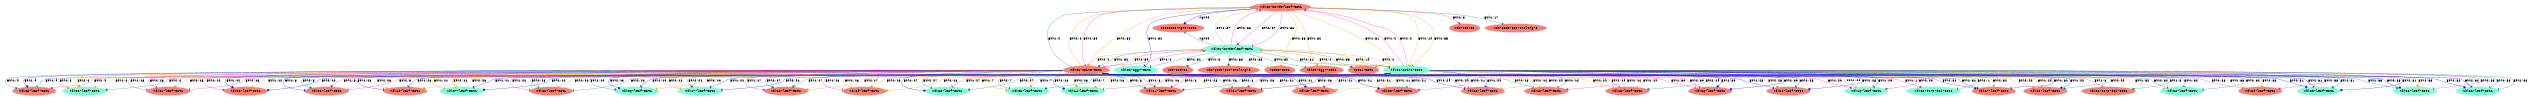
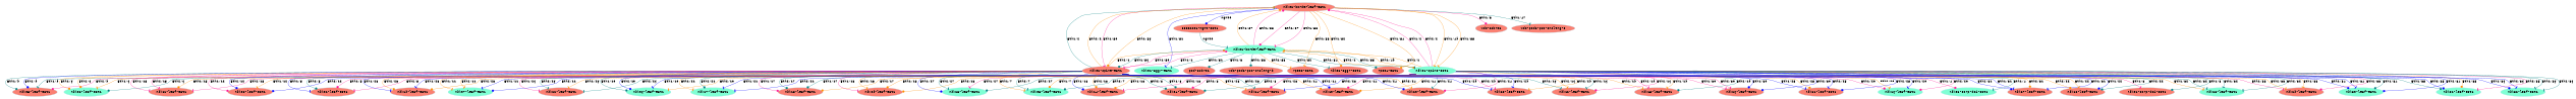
  digraph {
    fontname="DejaVu Sans Mono"
    node [color=lightblue2 fillcolor=salmon fontname="DejaVu Sans Mono" style=filled]
    edge [arrowhead=tee color=darkorange fontname="DejaVu Sans Mono"]
    "n9k02-borderleaf-eat1"
    "access01-mgmt-eat1"
    "wdc-asbr02"
    "wdc-pod2-pso-cnsltng-c"
    "n9k01-spine-eat1" [fillcolor=aquamarine]
    "n9k02-spine-eat1"
    "n9k01-aggr-eat1" [fillcolor=aquamarine]
    "n9k02-aggr-eat1"
    "rpe03-eat1"
    "rpe04-eat1"
    "n9k01-borderleaf-eat1" [fillcolor=aquamarine]
    "n9k01-corp-dci-eat1"
    "n9k02-corp-dci-eat1" [fillcolor=aquamarine]
    "n9k01-leaf-eat1"
    "n9k02-leaf-eat1" [fillcolor=aquamarine]
    "n9k03-leaf-eat1" [fillcolor=aquamarine]
    "n9k04-leaf-eat1"
    "n9k05-leaf-eat1"
    "n9k06-leaf-eat1" [fillcolor=aquamarine]
    "n9k07-leaf-eat1" [fillcolor=aquamarine]
    "n9k08-leaf-eat1"
    "n9K09-leaf-eat1"
    "n9k10-leaf-eat1"
    "n9k11-leaf-eat1"
    "n9k12-leaf-eat1"
    "n9k13-leaf-eat1"
-   "n9k14-leaf-eat1" [fillcolor=aquamarine]
+   "n9k14-leaf-eat1"
    "n9k15-leaf-eat1"
    "n9k16-leaf-eat1" [fillcolor=aquamarine]
    "n9k17-leaf-eat1" [fillcolor=aquamarine]
    "n9k18-leaf-eat1"
    "n9k19-leaf-eat1"
    "n9k20-leaf-eat1"
    "n9k21-leaf-eat1"
    "n9k22-leaf-eat1"
    "n9k23-leaf-eat1" [fillcolor=aquamarine]
    "n9k24-leaf-eat1"
    "n9k25-leaf-eat1"
    "n9k26-leaf-eat1"
    "n9k27-leaf-eat1"
    "n9k28-leaf-eat1" [fillcolor=aquamarine]
    "n9k29-leaf-eat1"
    "n9k30-leaf-eat1" [fillcolor=aquamarine]
    "n9k31-leaf-eat1" [fillcolor=aquamarine]
    "n9k32-leaf-eat1" [fillcolor=aquamarine]
-   "wdc-asbr01"
+   "wdc-asbr01" [label="pod-asbr01"]
    "wdc-pod2-pso-cnsltng-b"
    "n9k02-borderleaf-eat1" -> "access01-mgmt-eat1" [arrowhead=dot color=blue label=mgmt0]
    "n9k02-borderleaf-eat1" -> "wdc-asbr02" [arrowhead=dot color=deeppink label="Eth1/3"]
    "n9k02-borderleaf-eat1" -> "wdc-pod2-pso-cnsltng-c" [color=teal label="Eth1/47"]
    "n9k02-borderleaf-eat1" -> "n9k01-spine-eat1" [label="Eth1/49"]
    "n9k02-borderleaf-eat1" -> "n9k01-spine-eat1" [label="Eth1/55"]
    "n9k02-borderleaf-eat1" -> "n9k02-spine-eat1" [color=deeppink label="Eth1/50"]
    "n9k02-borderleaf-eat1" -> "n9k02-spine-eat1" [arrowhead=dot label="Eth1/56"]
    "n9k02-borderleaf-eat1" -> "n9k01-aggr-eat1" [color=blue label="Eth1/51"]
    "n9k02-borderleaf-eat1" -> "n9k02-aggr-eat1" [arrowhead=dot label="Eth1/52"]
    "n9k02-borderleaf-eat1" -> "rpe03-eat1" [label="Eth1/53"]
    "n9k02-borderleaf-eat1" -> "rpe04-eat1" [arrowhead=dot label="Eth1/54"]
    "n9k02-borderleaf-eat1" -> "n9k01-borderleaf-eat1" [arrowhead=dot color=deeppink label="Eth1/57"]
    "n9k02-borderleaf-eat1" -> "n9k01-borderleaf-eat1" [color=deeppink label="Eth1/58"]
    "n9k01-spine-eat1" -> "n9k02-borderleaf-eat1" [arrowhead=dot color=deeppink label="Eth1/2"]
    "n9k01-spine-eat1" -> "n9k02-borderleaf-eat1" [color=deeppink label="Eth2/2"]
    "n9k01-spine-eat1" -> "n9k01-borderleaf-eat1" [label="Eth1/1"]
    "n9k01-spine-eat1" -> "n9k01-borderleaf-eat1" [label="Eth2/1"]
    "n9k01-spine-eat1" -> "n9k01-corp-dci-eat1" [arrowhead=dot color=teal label="Eth1/3"]
    "n9k01-spine-eat1" -> "n9k02-corp-dci-eat1" [color=teal label="Eth1/4"]
    "n9k01-spine-eat1" -> "n9k01-leaf-eat1" [arrowhead=dot color=deeppink label="Eth1/5"]
    "n9k01-spine-eat1" -> "n9k01-leaf-eat1" [color=deeppink label="Eth2/5"]
    "n9k01-spine-eat1" -> "n9k02-leaf-eat1" [label="Eth1/6"]
    "n9k01-spine-eat1" -> "n9k02-leaf-eat1" [arrowhead=dot color=teal label="Eth2/6"]
    "n9k01-spine-eat1" -> "n9k03-leaf-eat1" [arrowhead=dot label="Eth1/7"]
    "n9k01-spine-eat1" -> "n9k03-leaf-eat1" [arrowhead=dot color=teal label="Eth2/7"]
    "n9k01-spine-eat1" -> "n9k04-leaf-eat1" [arrowhead=dot color=deeppink label="Eth1/8"]
    "n9k01-spine-eat1" -> "n9k04-leaf-eat1" [arrowhead=dot color=teal label="Eth2/8"]
    "n9k01-spine-eat1" -> "n9k05-leaf-eat1" [color=teal label="Eth1/9"]
    "n9k01-spine-eat1" -> "n9k05-leaf-eat1" [arrowhead=dot color=deeppink label="Eth2/9"]
    "n9k01-spine-eat1" -> "n9k06-leaf-eat1" [color=blue label="Eth1/10"]
    "n9k01-spine-eat1" -> "n9k06-leaf-eat1" [label="Eth2/10"]
    "n9k01-spine-eat1" -> "n9k07-leaf-eat1" [color=blue label="Eth1/11"]
    "n9k01-spine-eat1" -> "n9k07-leaf-eat1" [arrowhead=dot color=blue label="Eth2/11"]
    "n9k01-spine-eat1" -> "n9k08-leaf-eat1" [label="Eth1/12"]
    "n9k01-spine-eat1" -> "n9k08-leaf-eat1" [arrowhead=dot color=blue label="Eth2/12"]
    "n9k01-spine-eat1" -> "n9K09-leaf-eat1" [arrowhead=dot label="Eth1/13"]
    "n9k01-spine-eat1" -> "n9K09-leaf-eat1" [arrowhead=dot label="Eth2/13"]
    "n9k01-spine-eat1" -> "n9k10-leaf-eat1" [arrowhead=dot color=deeppink label="Eth1/14"]
    "n9k01-spine-eat1" -> "n9k10-leaf-eat1" [arrowhead=dot label="Eth2/14"]
    "n9k01-spine-eat1" -> "n9k11-leaf-eat1" [arrowhead=dot label="Eth1/15"]
    "n9k01-spine-eat1" -> "n9k11-leaf-eat1" [color=deeppink label="Eth2/15"]
    "n9k01-spine-eat1" -> "n9k12-leaf-eat1" [color=teal label="Eth1/16"]
    "n9k01-spine-eat1" -> "n9k12-leaf-eat1" [arrowhead=dot color=deeppink label="Eth2/16"]
    "n9k01-spine-eat1" -> "n9k13-leaf-eat1" [arrowhead=dot color=teal label="Eth1/17"]
    "n9k01-spine-eat1" -> "n9k13-leaf-eat1" [arrowhead=dot label="Eth2/17"]
    "n9k01-spine-eat1" -> "n9k14-leaf-eat1" [arrowhead=dot label="Eth1/18"]
    "n9k01-spine-eat1" -> "n9k14-leaf-eat1" [color=deeppink label="Eth2/18"]
    "n9k01-spine-eat1" -> "n9k15-leaf-eat1" [label="Eth1/19"]
    "n9k01-spine-eat1" -> "n9k15-leaf-eat1" [arrowhead=dot color=teal label="Eth2/19"]
    "n9k01-spine-eat1" -> "n9k16-leaf-eat1" [color=blue label="Eth1/20"]
    "n9k01-spine-eat1" -> "n9k16-leaf-eat1" [arrowhead=dot color=deeppink label="Eth2/20"]
    "n9k01-spine-eat1" -> "n9k17-leaf-eat1" [color=blue label="Eth1/21"]
    "n9k01-spine-eat1" -> "n9k17-leaf-eat1" [color=blue label="Eth2/21"]
    "n9k01-spine-eat1" -> "n9k18-leaf-eat1" [arrowhead=dot color=blue label="Eth1/22"]
    "n9k01-spine-eat1" -> "n9k18-leaf-eat1" [arrowhead=dot color=teal label="Eth2/22"]
    "n9k01-spine-eat1" -> "n9k19-leaf-eat1" [color=blue label="Eth1/23"]
    "n9k01-spine-eat1" -> "n9k19-leaf-eat1" [arrowhead=dot label="Eth2/23"]
    "n9k01-spine-eat1" -> "n9k20-leaf-eat1" [color=teal label="Eth1/24"]
    "n9k01-spine-eat1" -> "n9k20-leaf-eat1" [arrowhead=dot color=deeppink label="Eth2/24"]
    "n9k01-spine-eat1" -> "n9k21-leaf-eat1" [color=blue label="Eth1/25"]
    "n9k01-spine-eat1" -> "n9k21-leaf-eat1" [arrowhead=dot color=blue label="Eth2/25"]
    "n9k01-spine-eat1" -> "n9k22-leaf-eat1" [label="Eth1/26"]
    "n9k01-spine-eat1" -> "n9k22-leaf-eat1" [color=teal label="Eth2/26"]
    "n9k01-spine-eat1" -> "n9k23-leaf-eat1" [color=deeppink label="Eth1/27"]
    "n9k01-spine-eat1" -> "n9k23-leaf-eat1" [arrowhead=dot color=teal label="Eth2/27"]
    "n9k01-spine-eat1" -> "n9k24-leaf-eat1" [arrowhead=dot color=deeppink label="Eth1/28"]
    "n9k01-spine-eat1" -> "n9k24-leaf-eat1" [color=blue label="Eth2/28"]
    "n9k01-spine-eat1" -> "n9k25-leaf-eat1" [color=blue label="Eth1/29"]
    "n9k01-spine-eat1" -> "n9k25-leaf-eat1" [label="Eth2/29"]
    "n9k01-spine-eat1" -> "n9k26-leaf-eat1" [arrowhead=dot color=blue label="Eth1/30"]
    "n9k01-spine-eat1" -> "n9k26-leaf-eat1" [arrowhead=dot color=blue label="Eth2/30"]
    "n9k01-spine-eat1" -> "n9k27-leaf-eat1" [color=blue label="Eth1/31"]
    "n9k01-spine-eat1" -> "n9k27-leaf-eat1" [arrowhead=dot label="Eth2/31"]
    "n9k01-spine-eat1" -> "n9k28-leaf-eat1" [color=teal label="Eth1/32"]
    "n9k01-spine-eat1" -> "n9k28-leaf-eat1" [color=teal label="Eth2/32"]
    "n9k01-spine-eat1" -> "n9k29-leaf-eat1" [label="Eth1/33"]
    "n9k01-spine-eat1" -> "n9k29-leaf-eat1" [arrowhead=dot color=deeppink label="Eth2/33"]
    "n9k01-spine-eat1" -> "n9k30-leaf-eat1" [arrowhead=dot color=teal label="Eth1/34"]
    "n9k01-spine-eat1" -> "n9k30-leaf-eat1" [arrowhead=dot color=blue label="Eth2/34"]
    "n9k01-spine-eat1" -> "n9k31-leaf-eat1" [arrowhead=dot label="Eth1/35"]
    "n9k01-spine-eat1" -> "n9k31-leaf-eat1" [color=deeppink label="Eth2/35"]
    "n9k01-spine-eat1" -> "n9k32-leaf-eat1" [color=teal label="Eth1/36"]
    "n9k01-spine-eat1" -> "n9k32-leaf-eat1" [color=teal label="Eth2/36"]
    "n9k02-spine-eat1" -> "n9k02-borderleaf-eat1" [color=teal label="Eth1/2"]
    "n9k02-spine-eat1" -> "n9k02-borderleaf-eat1" [label="Eth2/2"]
    "n9k02-spine-eat1" -> "n9k01-borderleaf-eat1" [arrowhead=dot color=deeppink label="Eth1/1"]
    "n9k02-spine-eat1" -> "n9k01-borderleaf-eat1" [arrowhead=dot label="Eth2/1"]
    "n9k02-spine-eat1" -> "n9k01-corp-dci-eat1" [color=deeppink label="Eth1/3"]
    "n9k02-spine-eat1" -> "n9k02-corp-dci-eat1" [arrowhead=dot color=deeppink label="Eth1/4"]
    "n9k02-spine-eat1" -> "n9k01-leaf-eat1" [color=blue label="Eth1/5"]
    "n9k02-spine-eat1" -> "n9k01-leaf-eat1" [arrowhead=dot color=teal label="Eth2/5"]
    "n9k02-spine-eat1" -> "n9k02-leaf-eat1" [arrowhead=dot label="Eth1/6"]
    "n9k02-spine-eat1" -> "n9k02-leaf-eat1" [arrowhead=dot label="Eth2/6"]
    "n9k02-spine-eat1" -> "n9k03-leaf-eat1" [label="Eth1/7"]
    "n9k02-spine-eat1" -> "n9k03-leaf-eat1" [color=teal label="Eth2/7"]
    "n9k02-spine-eat1" -> "n9k04-leaf-eat1" [arrowhead=dot color=teal label="Eth1/8"]
    "n9k02-spine-eat1" -> "n9k04-leaf-eat1" [arrowhead=dot color=teal label="Eth2/8"]
    "n9k02-spine-eat1" -> "n9k05-leaf-eat1" [arrowhead=dot color=teal label="Eth1/9"]
    "n9k02-spine-eat1" -> "n9k05-leaf-eat1" [arrowhead=dot color=blue label="Eth2/9"]
    "n9k02-spine-eat1" -> "n9k06-leaf-eat1" [arrowhead=dot color=teal label="Eth1/10"]
    "n9k02-spine-eat1" -> "n9k06-leaf-eat1" [arrowhead=dot color=blue label="Eth2/10"]
    "n9k02-spine-eat1" -> "n9k07-leaf-eat1" [label="Eth1/11"]
    "n9k02-spine-eat1" -> "n9k07-leaf-eat1" [label="Eth2/11"]
    "n9k02-spine-eat1" -> "n9k08-leaf-eat1" [arrowhead=dot color=deeppink label="Eth1/12"]
    "n9k02-spine-eat1" -> "n9k08-leaf-eat1" [arrowhead=dot color=blue label="Eth2/12"]
    "n9k02-spine-eat1" -> "n9K09-leaf-eat1" [color=deeppink label="Eth1/13"]
    "n9k02-spine-eat1" -> "n9K09-leaf-eat1" [label="Eth2/13"]
    "n9k02-spine-eat1" -> "n9k10-leaf-eat1" [arrowhead=dot label="Eth1/14"]
    "n9k02-spine-eat1" -> "n9k10-leaf-eat1" [arrowhead=dot color=blue label="Eth2/14"]
    "n9k02-spine-eat1" -> "n9k11-leaf-eat1" [color=deeppink label="Eth1/15"]
    "n9k02-spine-eat1" -> "n9k11-leaf-eat1" [color=deeppink label="Eth2/15"]
    "n9k02-spine-eat1" -> "n9k12-leaf-eat1" [color=teal label="Eth1/16"]
    "n9k02-spine-eat1" -> "n9k12-leaf-eat1" [label="Eth2/16"]
    "n9k02-spine-eat1" -> "n9k13-leaf-eat1" [arrowhead=dot color=deeppink label="Eth1/17"]
    "n9k02-spine-eat1" -> "n9k13-leaf-eat1" [arrowhead=dot color=teal label="Eth2/17"]
    "n9k02-spine-eat1" -> "n9k14-leaf-eat1" [arrowhead=dot color=blue label="Eth1/18"]
    "n9k02-spine-eat1" -> "n9k14-leaf-eat1" [arrowhead=dot label="Eth2/18"]
    "n9k02-spine-eat1" -> "n9k15-leaf-eat1" [label="Eth1/19"]
    "n9k02-spine-eat1" -> "n9k15-leaf-eat1" [color=deeppink label="Eth2/19"]
    "n9k02-spine-eat1" -> "n9k16-leaf-eat1" [arrowhead=dot color=deeppink label="Eth1/20"]
    "n9k02-spine-eat1" -> "n9k16-leaf-eat1" [label="Eth2/20"]
    "n9k02-spine-eat1" -> "n9k17-leaf-eat1" [label="Eth1/21"]
    "n9k02-spine-eat1" -> "n9k17-leaf-eat1" [arrowhead=dot color=teal label="Eth2/21"]
    "n9k02-spine-eat1" -> "n9k18-leaf-eat1" [label="Eth1/22"]
    "n9k02-spine-eat1" -> "n9k18-leaf-eat1" [arrowhead=dot label="Eth2/22"]
    "n9k02-spine-eat1" -> "n9k19-leaf-eat1" [color=blue label="Eth1/23"]
    "n9k02-spine-eat1" -> "n9k19-leaf-eat1" [arrowhead=dot label="Eth2/23"]
    "n9k02-spine-eat1" -> "n9k20-leaf-eat1" [arrowhead=dot color=blue label="Eth1/24"]
    "n9k02-spine-eat1" -> "n9k20-leaf-eat1" [label="Eth2/24"]
    "n9k02-spine-eat1" -> "n9k21-leaf-eat1" [color=blue label="Eth1/25"]
    "n9k02-spine-eat1" -> "n9k21-leaf-eat1" [arrowhead=dot label="Eth2/25"]
    "n9k02-spine-eat1" -> "n9k22-leaf-eat1" [color=deeppink label="Eth1/26"]
    "n9k02-spine-eat1" -> "n9k22-leaf-eat1" [color=teal label="Eth2/26"]
    "n9k02-spine-eat1" -> "n9k23-leaf-eat1" [arrowhead=dot color=blue label="Eth1/27"]
    "n9k02-spine-eat1" -> "n9k23-leaf-eat1" [color=teal label="Eth2/27"]
    "n9k02-spine-eat1" -> "n9k24-leaf-eat1" [label="Eth1/28"]
    "n9k02-spine-eat1" -> "n9k24-leaf-eat1" [color=teal label="Eth2/28"]
    "n9k02-spine-eat1" -> "n9k25-leaf-eat1" [color=blue label="Eth1/29"]
    "n9k02-spine-eat1" -> "n9k25-leaf-eat1" [color=deeppink label="Eth2/29"]
    "n9k02-spine-eat1" -> "n9k26-leaf-eat1" [color=deeppink label="Eth1/30"]
    "n9k02-spine-eat1" -> "n9k26-leaf-eat1" [color=deeppink label="Eth2/30"]
    "n9k02-spine-eat1" -> "n9k27-leaf-eat1" [color=blue label="Eth1/31"]
    "n9k02-spine-eat1" -> "n9k27-leaf-eat1" [arrowhead=dot color=blue label="Eth2/31"]
    "n9k02-spine-eat1" -> "n9k28-leaf-eat1" [label="Eth1/32"]
    "n9k02-spine-eat1" -> "n9k28-leaf-eat1" [color=teal label="Eth2/32"]
    "n9k02-spine-eat1" -> "n9k29-leaf-eat1" [color=deeppink label="Eth1/33"]
    "n9k02-spine-eat1" -> "n9k29-leaf-eat1" [label="Eth2/33"]
    "n9k02-spine-eat1" -> "n9k30-leaf-eat1" [arrowhead=dot color=blue label="Eth1/34"]
    "n9k02-spine-eat1" -> "n9k30-leaf-eat1" [color=blue label="Eth2/34"]
    "n9k02-spine-eat1" -> "n9k31-leaf-eat1" [arrowhead=dot color=teal label="Eth1/35"]
    "n9k02-spine-eat1" -> "n9k31-leaf-eat1" [arrowhead=dot color=blue label="Eth2/35"]
    "n9k02-spine-eat1" -> "n9k32-leaf-eat1" [arrowhead=dot color=blue label="Eth1/36"]
    "n9k02-spine-eat1" -> "n9k32-leaf-eat1" [color=blue label="Eth2/36"]
    "n9k01-borderleaf-eat1" -> "n9k02-borderleaf-eat1" [arrowhead=dot label="Eth1/57"]
    "n9k01-borderleaf-eat1" -> "n9k02-borderleaf-eat1" [arrowhead=dot color=deeppink label="Eth1/58"]
-   "n9k01-borderleaf-eat1" -> "access01-mgmt-eat1" [color=teal label=mgmt0]
+   "access01-mgmt-eat1" -> "n9k01-borderleaf-eat1" [color=teal label=mgmt0]
    "n9k01-borderleaf-eat1" -> "n9k01-spine-eat1" [arrowhead=dot label="Eth1/49"]
    "n9k01-borderleaf-eat1" -> "n9k01-spine-eat1" [color=teal label="Eth1/55"]
    "n9k01-borderleaf-eat1" -> "n9k02-spine-eat1" [color=deeppink label="Eth1/50"]
    "n9k01-borderleaf-eat1" -> "n9k02-spine-eat1" [arrowhead=dot color=teal label="Eth1/56"]
    "n9k01-borderleaf-eat1" -> "n9k01-aggr-eat1" [color=teal label="Eth1/51"]
    "n9k01-borderleaf-eat1" -> "n9k02-aggr-eat1" [color=teal label="Eth1/52"]
    "n9k01-borderleaf-eat1" -> "rpe03-eat1" [label="Eth1/53"]
    "n9k01-borderleaf-eat1" -> "rpe04-eat1" [arrowhead=dot color=teal label="Eth1/54"]
    "n9k01-borderleaf-eat1" -> "wdc-asbr01" [arrowhead=dot color=teal label="Eth1/3"]
    "n9k01-borderleaf-eat1" -> "wdc-pod2-pso-cnsltng-b" [arrowhead=dot color=teal label="Eth1/58"]
  }
